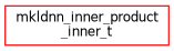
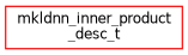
  digraph {
    rankdir=LR
-   n1 [color=red fillcolor=white fontname=Helvetica fontsize=10 height=0.2 label="mkldnn_inner_product\l_inner_t" shape=record style=filled width=0.4]
+   n1 [color=red fillcolor=white fontname=Helvetica fontsize=10 height=0.2 label="mkldnn_inner_product\l_desc_t" shape=record style=filled width=0.4]
  }
